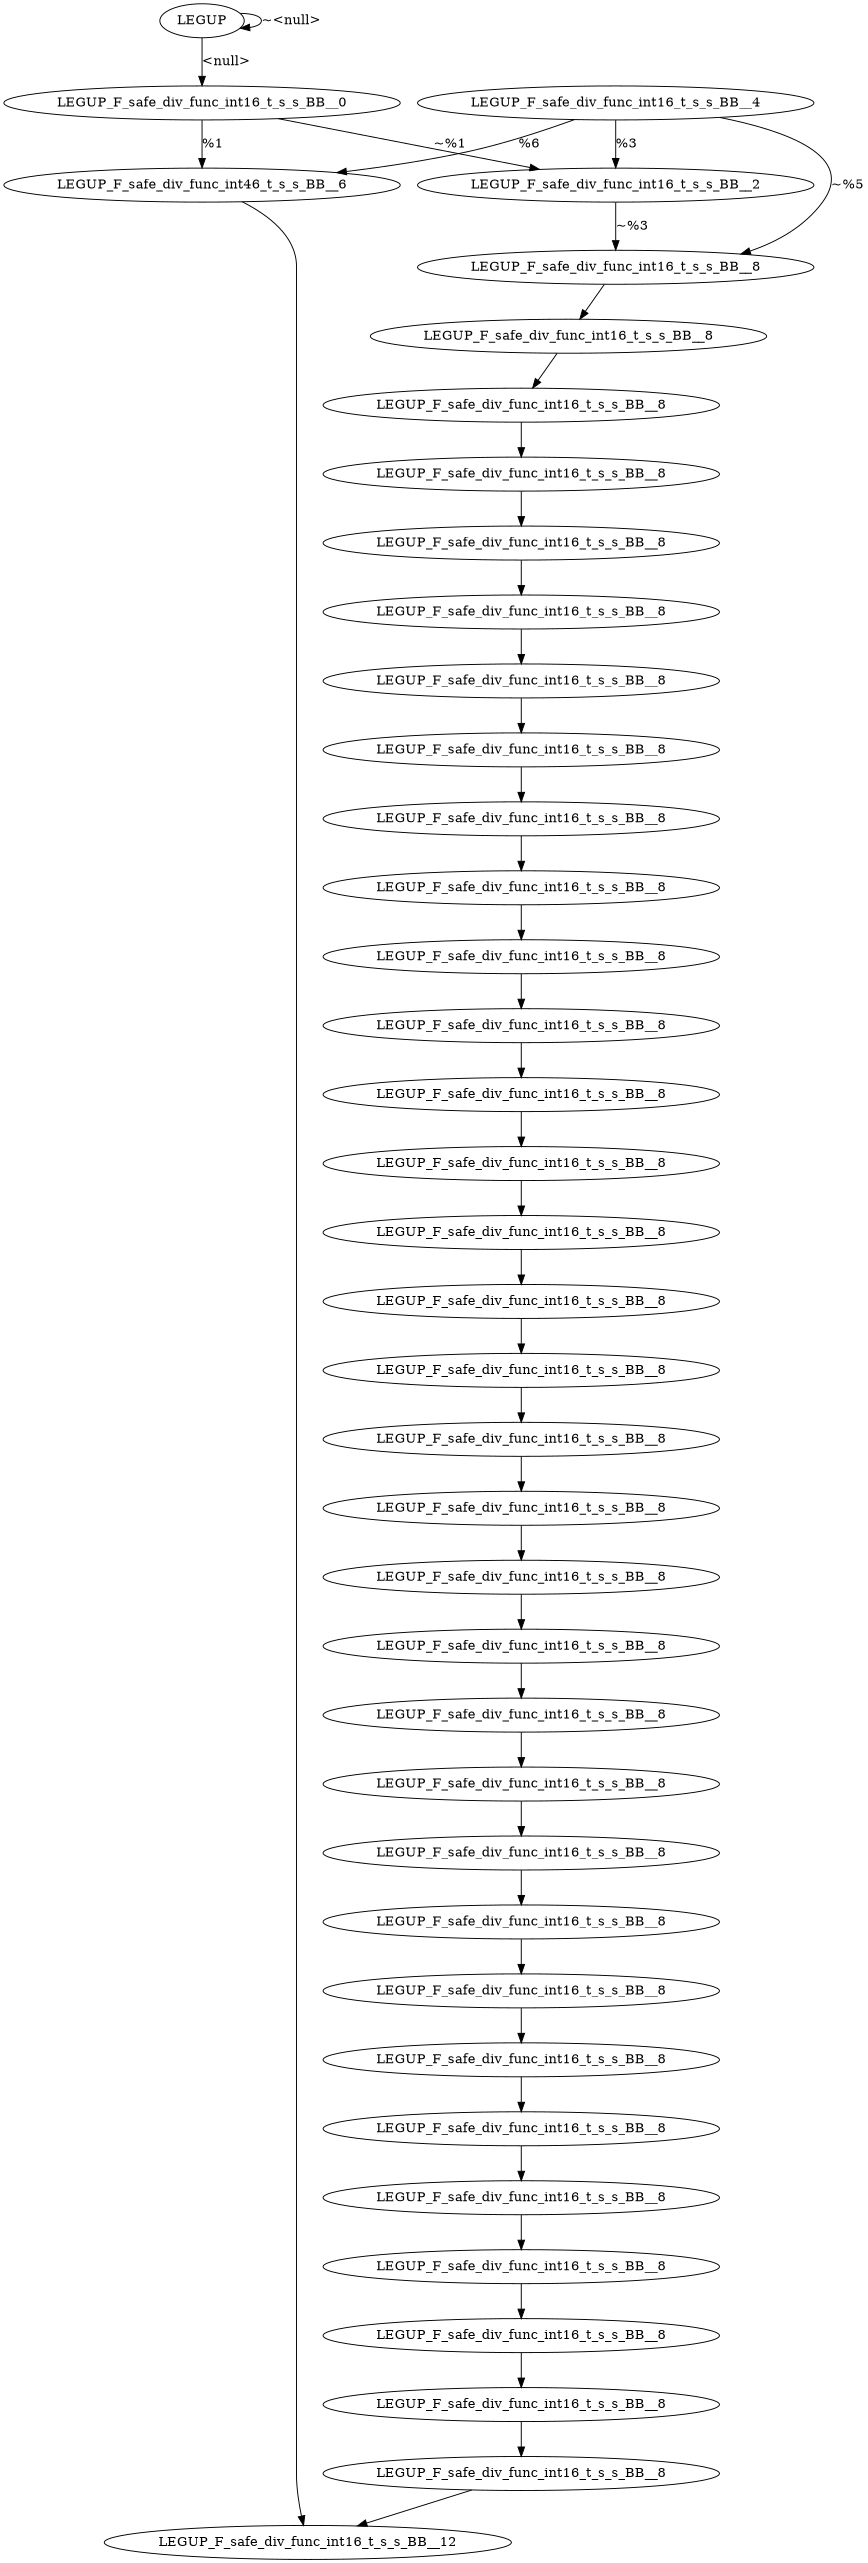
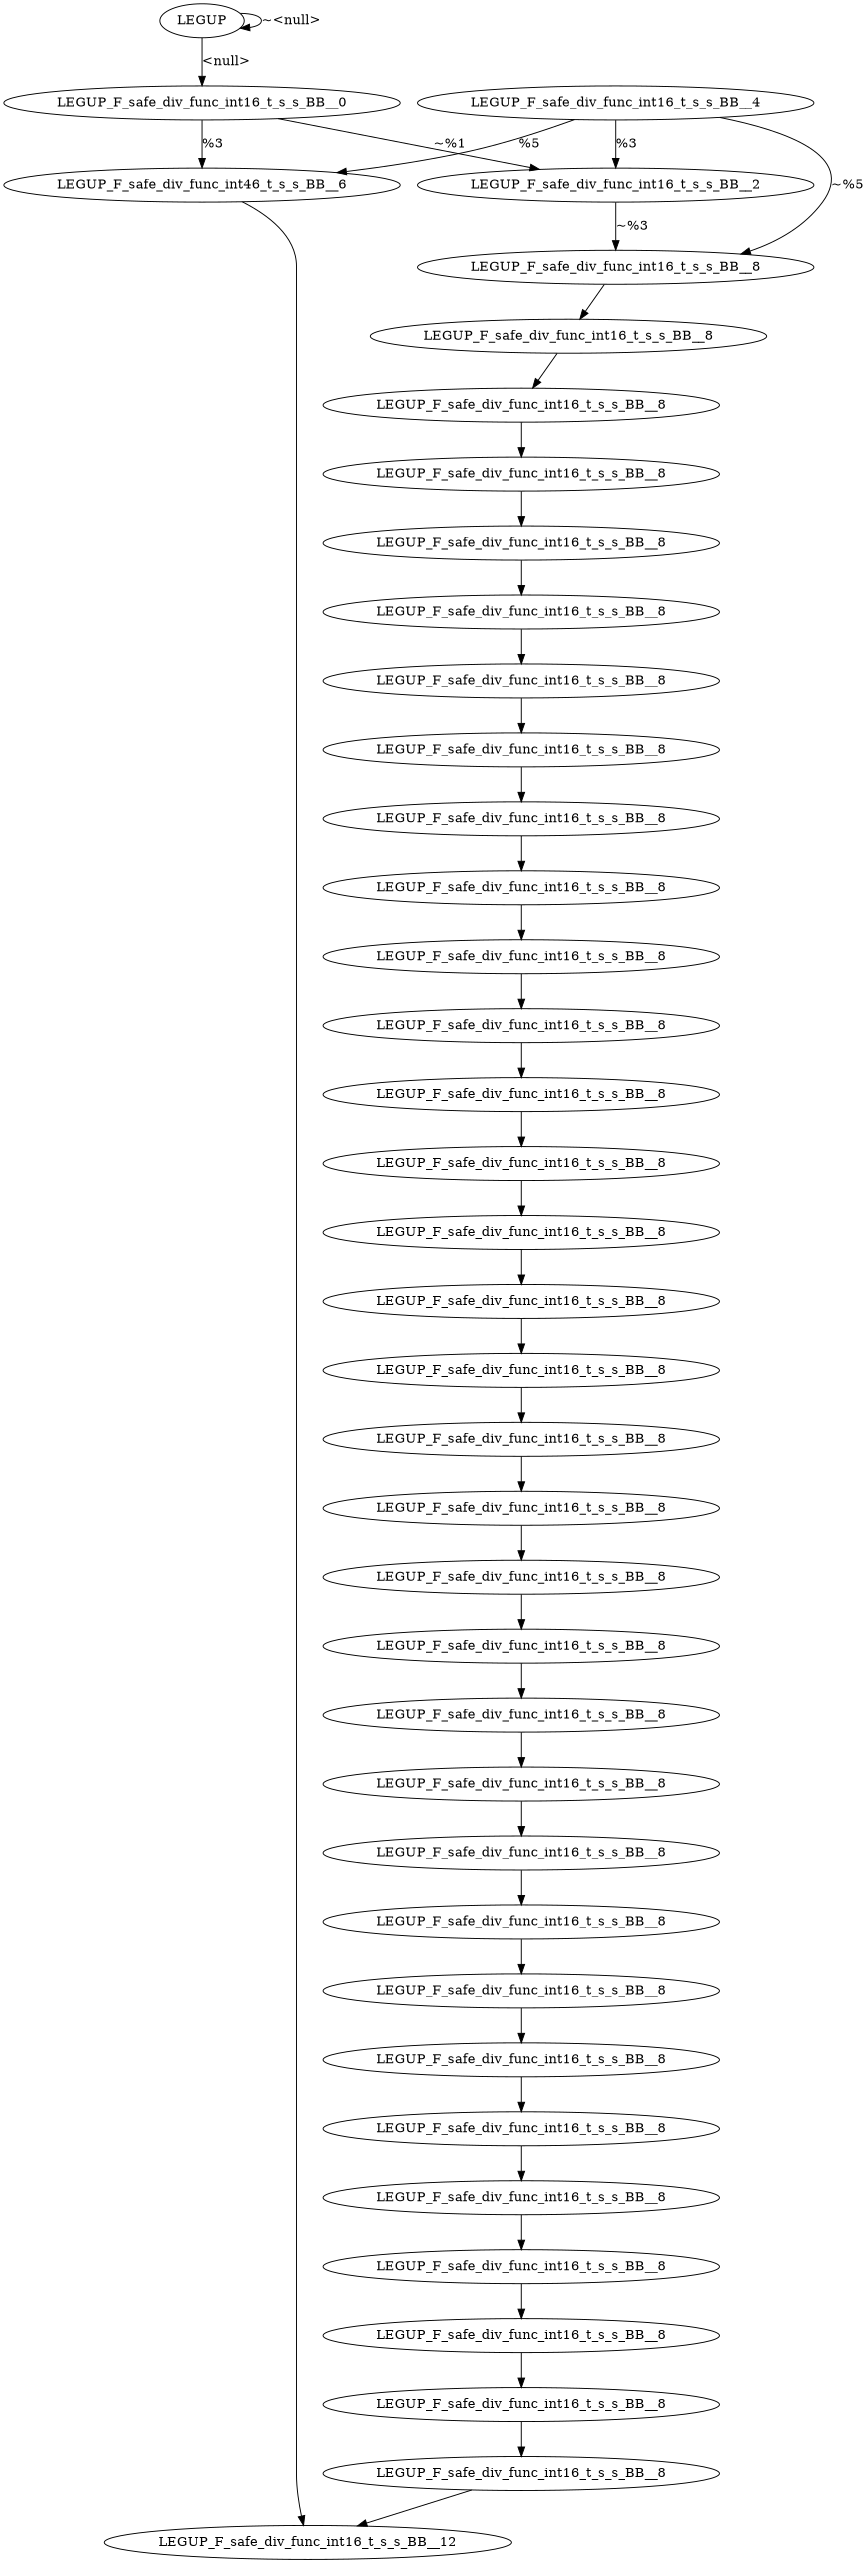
  digraph {
    n1 [label=LEGUP_F_safe_div_func_int16_t_s_s_BB__0]
    n2 [label=LEGUP_F_safe_div_func_int46_t_s_s_BB__6]
    n3 [label=LEGUP_F_safe_div_func_int16_t_s_s_BB__2]
    n4 [label=LEGUP_F_safe_div_func_int16_t_s_s_BB__12]
    n5 [label=LEGUP_F_safe_div_func_int16_t_s_s_BB__8]
    n6 [label=LEGUP]
    n7 [label=LEGUP_F_safe_div_func_int16_t_s_s_BB__4]
    n8 [label=LEGUP_F_safe_div_func_int16_t_s_s_BB__8]
    n9 [label=LEGUP_F_safe_div_func_int16_t_s_s_BB__8]
    n10 [label=LEGUP_F_safe_div_func_int16_t_s_s_BB__8]
    n11 [label=LEGUP_F_safe_div_func_int16_t_s_s_BB__8]
    n12 [label=LEGUP_F_safe_div_func_int16_t_s_s_BB__8]
    n13 [label=LEGUP_F_safe_div_func_int16_t_s_s_BB__8]
    n14 [label=LEGUP_F_safe_div_func_int16_t_s_s_BB__8]
    n15 [label=LEGUP_F_safe_div_func_int16_t_s_s_BB__8]
    n16 [label=LEGUP_F_safe_div_func_int16_t_s_s_BB__8]
    n17 [label=LEGUP_F_safe_div_func_int16_t_s_s_BB__8]
    n18 [label=LEGUP_F_safe_div_func_int16_t_s_s_BB__8]
    n19 [label=LEGUP_F_safe_div_func_int16_t_s_s_BB__8]
    n20 [label=LEGUP_F_safe_div_func_int16_t_s_s_BB__8]
    n21 [label=LEGUP_F_safe_div_func_int16_t_s_s_BB__8]
    n22 [label=LEGUP_F_safe_div_func_int16_t_s_s_BB__8]
    n23 [label=LEGUP_F_safe_div_func_int16_t_s_s_BB__8]
    n24 [label=LEGUP_F_safe_div_func_int16_t_s_s_BB__8]
    n25 [label=LEGUP_F_safe_div_func_int16_t_s_s_BB__8]
    n26 [label=LEGUP_F_safe_div_func_int16_t_s_s_BB__8]
    n27 [label=LEGUP_F_safe_div_func_int16_t_s_s_BB__8]
    n28 [label=LEGUP_F_safe_div_func_int16_t_s_s_BB__8]
    n29 [label=LEGUP_F_safe_div_func_int16_t_s_s_BB__8]
    n30 [label=LEGUP_F_safe_div_func_int16_t_s_s_BB__8]
    n31 [label=LEGUP_F_safe_div_func_int16_t_s_s_BB__8]
    n32 [label=LEGUP_F_safe_div_func_int16_t_s_s_BB__8]
    n33 [label=LEGUP_F_safe_div_func_int16_t_s_s_BB__8]
    n34 [label=LEGUP_F_safe_div_func_int16_t_s_s_BB__8]
    n35 [label=LEGUP_F_safe_div_func_int16_t_s_s_BB__8]
    n36 [label=LEGUP_F_safe_div_func_int16_t_s_s_BB__8]
    n37 [label=LEGUP_F_safe_div_func_int16_t_s_s_BB__8]
    n38 [label=LEGUP_F_safe_div_func_int16_t_s_s_BB__8]
    n39 [label=LEGUP_F_safe_div_func_int16_t_s_s_BB__8]
-   n1 -> n2 [label="%1"]
+   n1 -> n2 [label="%3"]
    n1 -> n3 [label="~%1"]
    n2 -> n4
    n3 -> n5 [label="~%3"]
    n5 -> n8
    n6 -> n1 [label="<null>"]
    n6 -> n6 [label="~<null>"]
-   n7 -> n2 [label="%6"]
+   n7 -> n2 [label="%5"]
    n7 -> n3 [label="%3"]
    n7 -> n5 [label="~%5"]
    n8 -> n9
    n9 -> n10
    n10 -> n11
    n11 -> n12
    n12 -> n13
    n13 -> n14
    n14 -> n15
    n15 -> n16
    n16 -> n17
    n17 -> n18
    n18 -> n19
    n19 -> n20
    n20 -> n21
    n21 -> n22
    n22 -> n23
    n23 -> n24
    n24 -> n25
    n25 -> n26
    n26 -> n27
    n27 -> n28
    n28 -> n29
    n29 -> n30
    n30 -> n31
    n31 -> n32
    n32 -> n33
    n33 -> n34
    n34 -> n35
    n35 -> n36
    n36 -> n37
    n37 -> n38
    n38 -> n39
    n39 -> n4
  }
